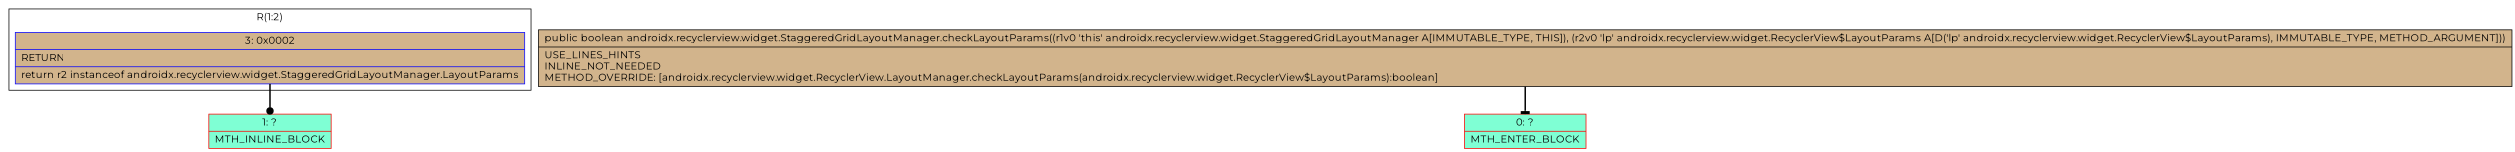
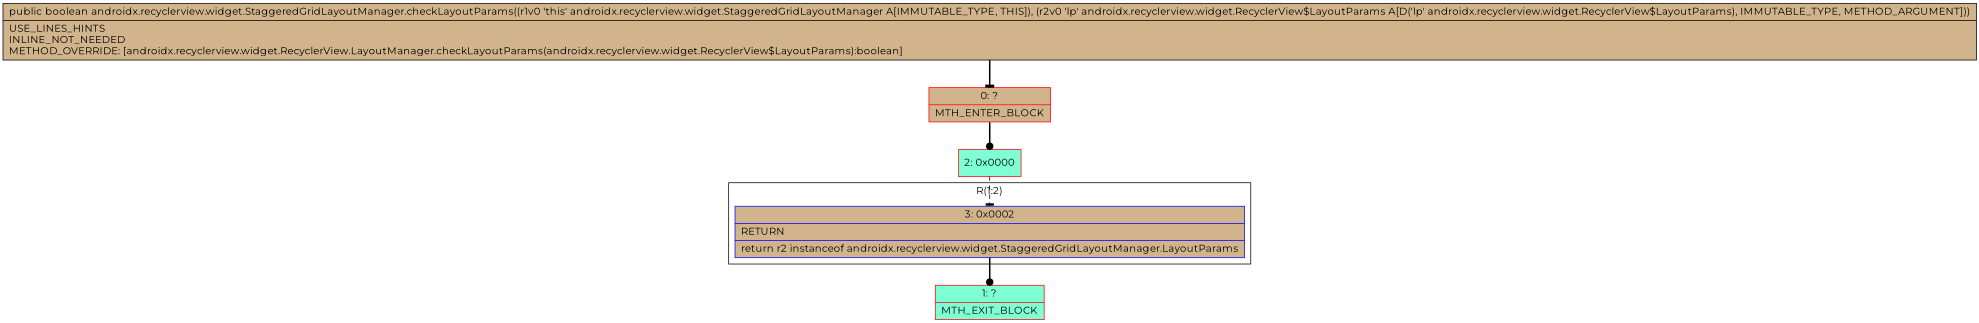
  digraph {
    fontname=Montserrat
    node [color=red fillcolor=tan fontname=Montserrat shape=record style=filled]
    edge [arrowhead=dot fontname=Montserrat style=bold]
    n1 [color=blue label="{3\:\ 0x0002|RETURN\l|return r2 instanceof androidx.recyclerview.widget.StaggeredGridLayoutManager.LayoutParams\l}"]
-   n2 [fillcolor=aquamarine label="{1\:\ ?|MTH_INLINE_BLOCK\l}"]
-   n3 [fillcolor=aquamarine label="{0\:\ ?|MTH_ENTER_BLOCK\l}"]
+   n2 [fillcolor=aquamarine label="{1\:\ ?|MTH_EXIT_BLOCK\l}"]
+   n3 [label="{0\:\ ?|MTH_ENTER_BLOCK\l}"]
+   n4 [fillcolor=aquamarine label="{2\:\ 0x0000}"]
    n5 [label="{public boolean androidx.recyclerview.widget.StaggeredGridLayoutManager.checkLayoutParams((r1v0 'this' androidx.recyclerview.widget.StaggeredGridLayoutManager A[IMMUTABLE_TYPE, THIS]), (r2v0 'lp' androidx.recyclerview.widget.RecyclerView$LayoutParams A[D('lp' androidx.recyclerview.widget.RecyclerView$LayoutParams), IMMUTABLE_TYPE, METHOD_ARGUMENT]))  | USE_LINES_HINTS\lINLINE_NOT_NEEDED\lMETHOD_OVERRIDE: [androidx.recyclerview.widget.RecyclerView.LayoutManager.checkLayoutParams(androidx.recyclerview.widget.RecyclerView$LayoutParams):boolean]\l}" color=""]
    subgraph cluster_1 {
      label="R(1:2)"
      n1
    }
    n1 -> n2
+   n3 -> n4
+   n4 -> n1 [arrowhead=tee style=dashed]
    n5 -> n3 [arrowhead=tee]
  }
